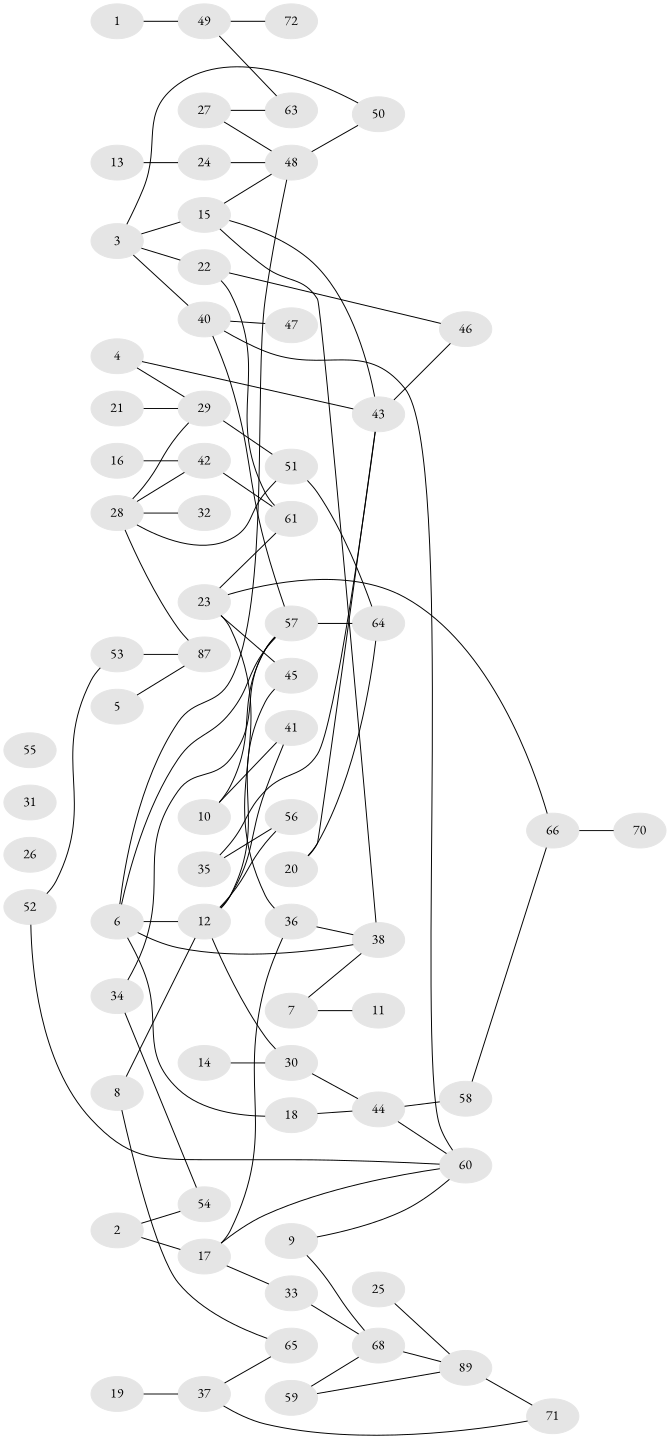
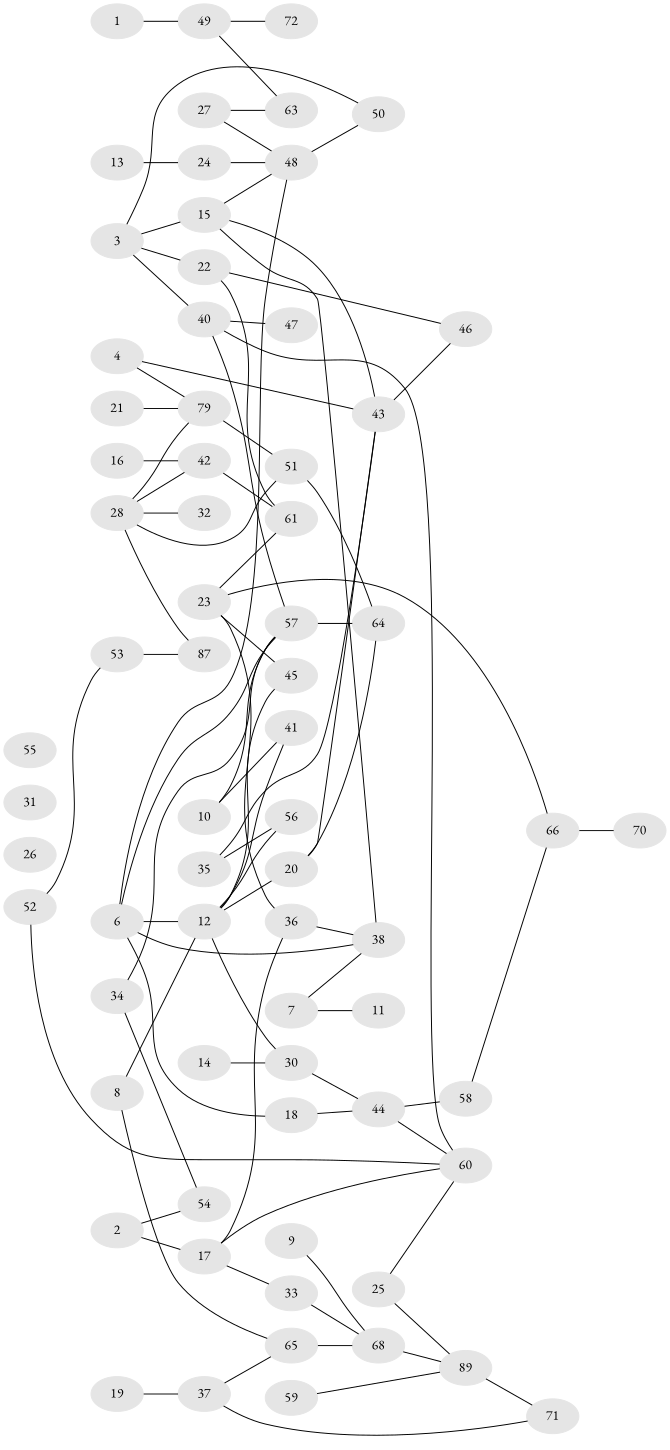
  graph {
    fontname="EB Garamond"
    rankdir=LR
    node [color=gray90 fontname="EB Garamond" style=filled]
    edge [fontname="EB Garamond"]
    1
    49
    63
    72
    2
    17
    54
    60
    33
    36
    3
    15
    22
    40
    50
    43
    38
    48
    46
    61
    57
    47
    4
-   29
+   29 [label=79]
    51
    n26 [label=87]
-   5
    6
    12
    18
    41
    20
    30
    45
    56
    44
    64
    7
    11
    8
    65
    68
    9
    n44 [label=89]
    10
    13
    24
    14
    16
    42
    58
    19
    37
    71
    21
    23
    66
    70
    25
    26
    27
    28
    32
    31
    34
    35
    52
    53
    55
    59
    1 -- 49
    49 -- 63
    49 -- 72
    2 -- 17
    2 -- 54
    17 -- 60
    17 -- 33
    17 -- 36
    33 -- 68
    36 -- 38
    3 -- 15
    3 -- 22
    3 -- 40
    3 -- 50
    15 -- 43
    15 -- 38
    15 -- 48
    22 -- 46
    22 -- 61
    40 -- 60
    40 -- 57
    40 -- 47
    43 -- 46
    48 -- 50
    57 -- 64
    4 -- 43
    4 -- 29
    29 -- 51
    51 -- 64
-   5 -- n26
    6 -- 38
    6 -- 48
    6 -- 57
    6 -- 12
    6 -- 18
    12 -- 41
+   12 -- 20
    12 -- 30
    12 -- 45
    12 -- 56
    18 -- 44
    20 -- 43
    20 -- 64
    30 -- 44
    44 -- 60
    44 -- 58
    7 -- 38
    7 -- 11
    8 -- 12
    8 -- 65
-   59 -- 68
+   65 -- 68
    68 -- n44
-   9 -- 60
+   25 -- 60
    9 -- 68
    n44 -- 71
    10 -- 57
    10 -- 41
    13 -- 24
    24 -- 48
    14 -- 30
    16 -- 42
    42 -- 61
    58 -- 66
    19 -- 37
    37 -- 65
    37 -- 71
    21 -- 29
    23 -- 36
    23 -- 61
    23 -- 45
    23 -- 66
    66 -- 70
    25 -- n44
    27 -- 63
    27 -- 48
    28 -- 29
    28 -- 51
    28 -- n26
    28 -- 42
    28 -- 32
    34 -- 54
    34 -- 57
    35 -- 43
    35 -- 56
    52 -- 60
    52 -- 53
    53 -- n26
    59 -- n44
  }
